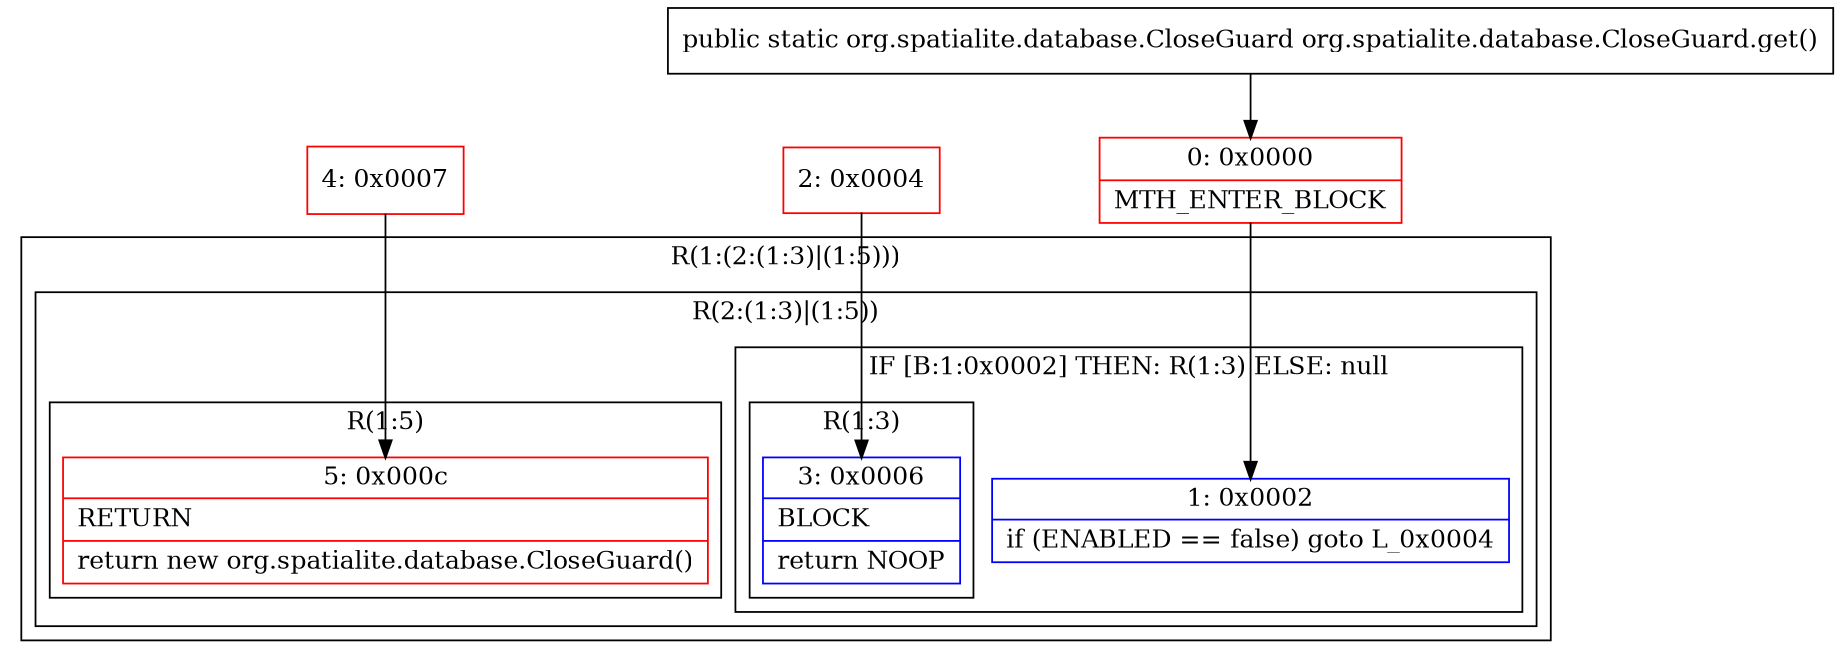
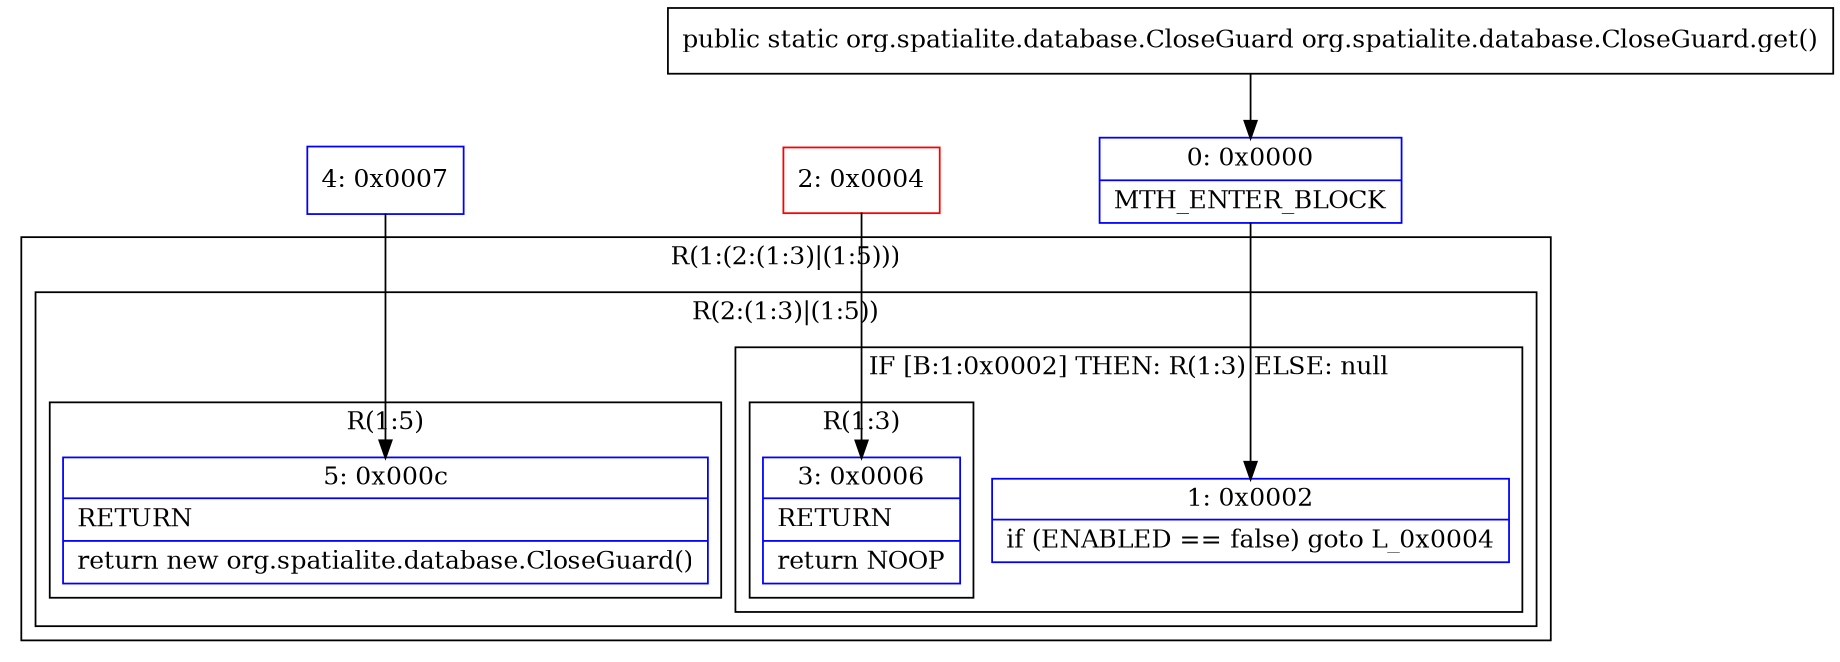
  digraph {
    node [color=blue shape=record]
-   n1 [label="{3\:\ 0x0006|BLOCK\l|return NOOP\l}"]
+   n1 [label="{3\:\ 0x0006|RETURN\l|return NOOP\l}"]
    n2 [label="{1\:\ 0x0002|if (ENABLED == false) goto L_0x0004\l}"]
-   n3 [color=red label="{5\:\ 0x000c|RETURN\l|return new org.spatialite.database.CloseGuard()\l}"]
+   n3 [label="{5\:\ 0x000c|RETURN\l|return new org.spatialite.database.CloseGuard()\l}"]
    n4 [color=red label="{2\:\ 0x0004}"]
-   n5 [color=red label="{4\:\ 0x0007}"]
-   n6 [color=red label="{0\:\ 0x0000|MTH_ENTER_BLOCK\l}"]
+   n5 [label="{4\:\ 0x0007}"]
+   n6 [label="{0\:\ 0x0000|MTH_ENTER_BLOCK\l}"]
    n7 [label="{public static org.spatialite.database.CloseGuard org.spatialite.database.CloseGuard.get() }" color=""]
    subgraph cluster_1 {
      label="R(1:(2:(1:3)|(1:5)))"
      subgraph cluster_2 {
        label="R(2:(1:3)|(1:5))"
        subgraph cluster_3 {
          label="IF [B:1:0x0002] THEN: R(1:3) ELSE: null"
          n2
          subgraph cluster_4 {
            label="R(1:3)"
            n1
          }
        }
        subgraph cluster_5 {
          label="R(1:5)"
          n3
        }
      }
    }
    n4 -> n1
    n5 -> n3
    n6 -> n2
    n7 -> n6
  }
